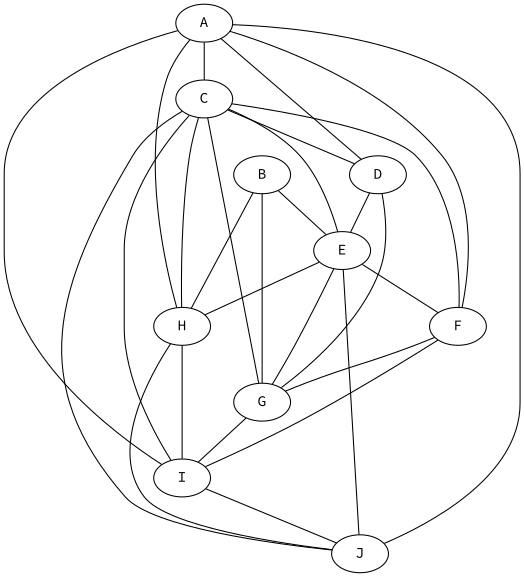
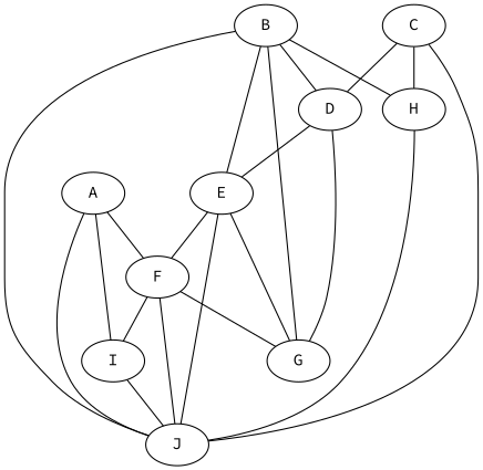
  strict graph {
    fontname="Source Code Pro"
    node [fontname="Source Code Pro"]
    edge [fontname="Source Code Pro" weight=4]
    A
    C
    F
    H
    I
    J
    D
    G
    E
    B
-   A -- C [weight=10]
    A -- F
-   A -- H [weight=9]
    A -- I [weight=6]
    A -- J [weight=8]
    C -- H [weight=6]
-   C -- I [weight=8]
    C -- J [weight=2]
    C -- D [weight=5]
-   C -- G
-   C -- E [weight=8]
    F -- I
-   F -- C [weight=8]
+   F -- J [weight=8]
    F -- G [weight=6]
-   H -- I
    H -- J [weight=7]
    I -- J [weight=7]
    D -- G
    D -- E [weight=5]
-   G -- I [weight=6]
    E -- F [weight=3]
-   E -- H [weight=8]
    E -- J [weight=9]
    E -- G [weight=2]
    B -- H [weight=10]
-   A -- D [weight=1]
+   B -- J
+   B -- D [weight=1]
    B -- G
    B -- E [weight=9]
  }
